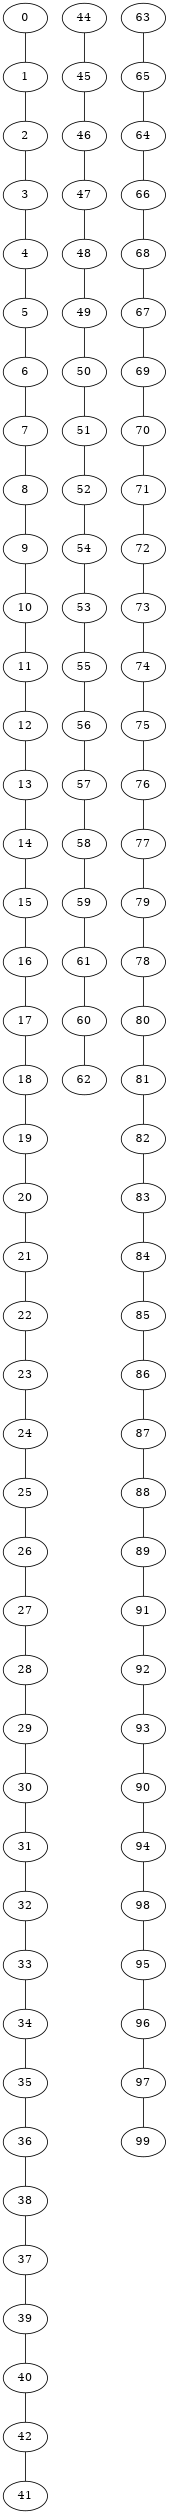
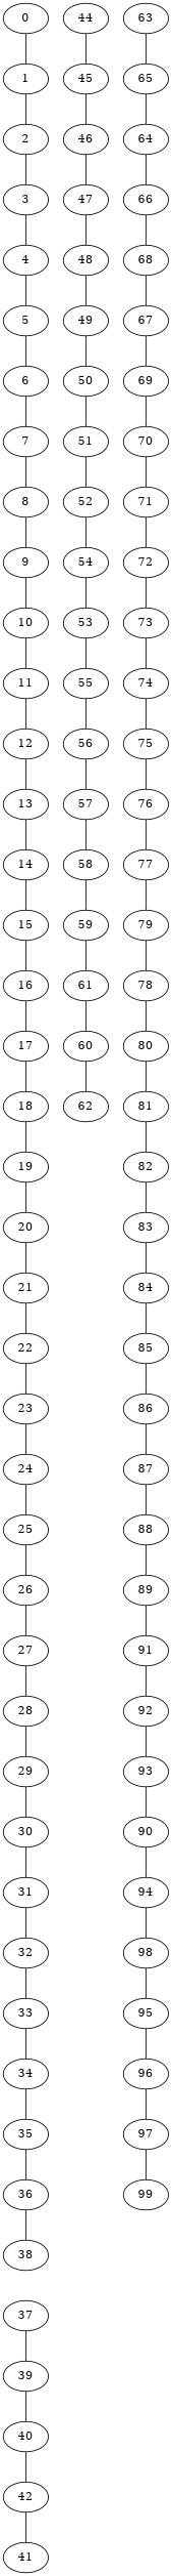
  graph {
    edge [Label=0.00]
    0 [Label="0 (0.00)"]
    1 [Label="1 (0.00)"]
    2 [Label="2 (0.00)"]
    3 [Label="3 (0.00)"]
    4 [Label="4 (0.00)"]
    5 [Label="5 (0.00)"]
    6 [Label="6 (0.00)"]
    7 [Label="7 (0.00)"]
    8 [Label="8 (0.00)"]
    9 [Label="9 (0.00)"]
    10 [Label="10 (0.00)"]
    11 [Label="11 (0.00)"]
    12 [Label="12 (0.00)"]
    13 [Label="13 (0.00)"]
    14 [Label="14 (0.00)"]
    15 [Label="15 (0.00)"]
    16 [Label="16 (0.00)"]
    17 [Label="17 (0.00)"]
    18 [Label="18 (0.00)"]
    19 [Label="19 (0.00)"]
    20 [Label="20 (0.00)"]
    21 [Label="21 (0.00)"]
    22 [Label="22 (0.00)"]
    23 [Label="23 (0.00)"]
    24 [Label="24 (0.00)"]
    25 [Label="25 (0.00)"]
    26 [Label="26 (0.00)"]
    27 [Label="27 (0.00)"]
    28 [Label="28 (0.00)"]
    29 [Label="29 (0.00)"]
    30 [Label="30 (0.00)"]
    31 [Label="31 (0.00)"]
    32 [Label="32 (0.00)"]
    33 [Label="33 (0.00)"]
    34 [Label="34 (0.00)"]
    35 [Label="35 (0.00)"]
    36 [Label="36 (0.00)"]
    38 [Label="38 (0.00)"]
    37 [Label="37 (0.00)"]
    39 [Label="39 (0.00)"]
    40 [Label="40 (0.00)"]
    42 [Label="42 (0.00)"]
    41 [Label="41 (0.00)"]
    44 [Label="44 (0.00)"]
    45 [Label="45 (0.00)"]
    46 [Label="46 (0.00)"]
    47 [Label="47 (0.00)"]
    48 [Label="48 (0.00)"]
    49 [Label="49 (0.00)"]
    50 [Label="50 (0.00)"]
    51 [Label="51 (0.00)"]
    52 [Label="52 (0.00)"]
    54 [Label="54 (0.00)"]
    53 [Label="53 (0.00)"]
    55 [Label="55 (0.00)"]
    56 [Label="56 (0.00)"]
    57 [Label="57 (0.00)"]
    58 [Label="58 (0.00)"]
    59 [Label="59 (0.00)"]
    61 [Label="61 (0.00)"]
    60 [Label="60 (0.00)"]
    62 [Label="62 (0.00)"]
    63 [Label="63 (0.00)"]
    65 [Label="65 (0.00)"]
    64 [Label="64 (0.00)"]
    66 [Label="66 (0.00)"]
    68 [Label="68 (0.00)"]
    67 [Label="67 (0.00)"]
    69 [Label="69 (0.00)"]
    70 [Label="70 (0.00)"]
    71 [Label="71 (0.00)"]
    72 [Label="72 (0.00)"]
    73 [Label="73 (0.00)"]
    74 [Label="74 (0.00)"]
    75 [Label="75 (0.00)"]
    76 [Label="76 (0.00)"]
    77 [Label="77 (0.00)"]
    79 [Label="79 (0.00)"]
    78 [Label="78 (0.00)"]
    80 [Label="80 (0.00)"]
    81 [Label="81 (0.00)"]
    82 [Label="82 (0.00)"]
    83 [Label="83 (0.00)"]
    84 [Label="84 (0.00)"]
    85 [Label="85 (0.00)"]
    86 [Label="86 (0.00)"]
    87 [Label="87 (0.00)"]
    88 [Label="88 (0.00)"]
    89 [Label="89 (0.00)"]
    91 [Label="91 (0.00)"]
    92 [Label="92 (0.00)"]
    93 [Label="93 (0.00)"]
    90 [Label="90 (0.00)"]
    94 [Label="94 (0.00)"]
    98 [Label="98 (0.00)"]
    95 [Label="95 (0.00)"]
    96 [Label="96 (0.00)"]
    97 [Label="97 (0.00)"]
    99 [Label="99 (0.00)"]
    0 -- 1
    1 -- 2
    2 -- 3
    3 -- 4
    4 -- 5
    5 -- 6
    6 -- 7
    7 -- 8
    8 -- 9
    9 -- 10
    10 -- 11
    11 -- 12
    12 -- 13
    13 -- 14
    14 -- 15
    15 -- 16
    16 -- 17
    17 -- 18
    18 -- 19
    19 -- 20
    20 -- 21
    21 -- 22
    22 -- 23
    23 -- 24
    24 -- 25
    25 -- 26
    26 -- 27
    27 -- 28
    28 -- 29
    29 -- 30
    30 -- 31
    31 -- 32
    32 -- 33
    33 -- 34
    34 -- 35
    35 -- 36
    36 -- 38
-   38 -- 37
    37 -- 39
    39 -- 40
    40 -- 42
    42 -- 41
    44 -- 45
    45 -- 46
    46 -- 47
    47 -- 48
    48 -- 49
    49 -- 50
    50 -- 51
    51 -- 52
    52 -- 54
    54 -- 53
    53 -- 55
    55 -- 56
    56 -- 57
    57 -- 58
    58 -- 59
    59 -- 61
    61 -- 60
    60 -- 62
    63 -- 65
    65 -- 64
    64 -- 66
    66 -- 68
    68 -- 67
    67 -- 69
    69 -- 70
    70 -- 71
    71 -- 72
    72 -- 73
    73 -- 74
    74 -- 75
    75 -- 76
    76 -- 77
    77 -- 79
    79 -- 78
    78 -- 80
    80 -- 81
    81 -- 82
    82 -- 83
    83 -- 84
    84 -- 85
    85 -- 86
    86 -- 87
    87 -- 88
    88 -- 89
    89 -- 91
    91 -- 92
    92 -- 93
    93 -- 90
    90 -- 94
    94 -- 98
    98 -- 95
    95 -- 96
    96 -- 97
    97 -- 99
  }
